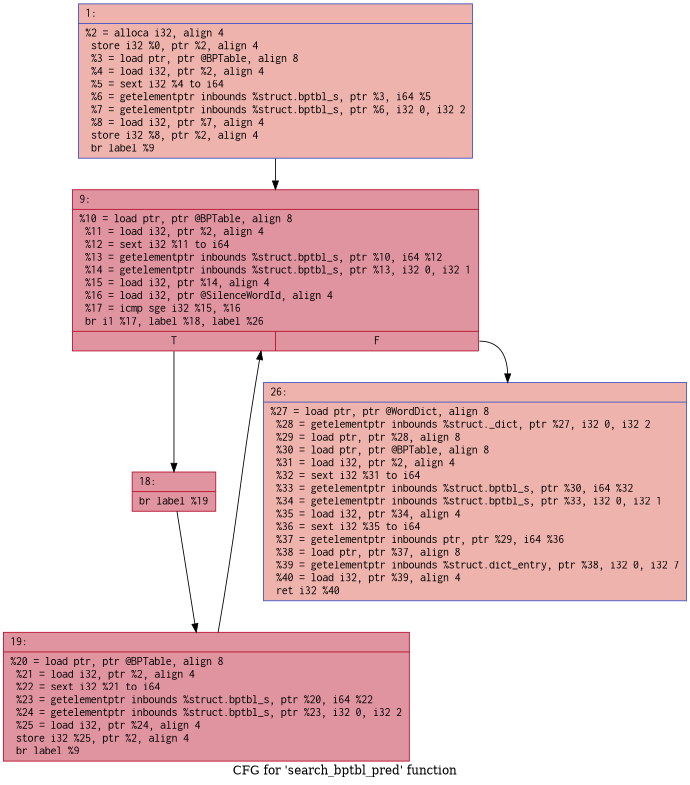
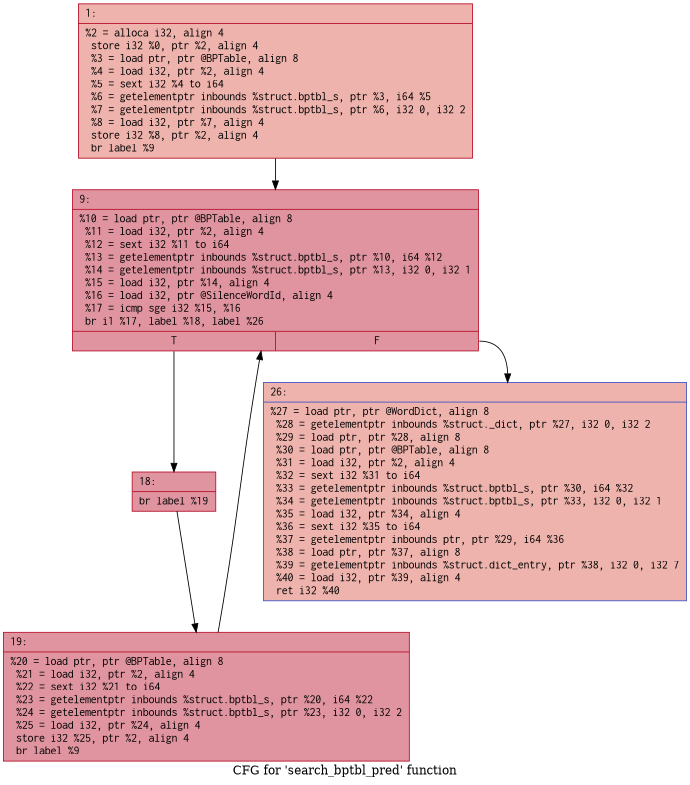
  digraph {
    label="CFG for 'search_bptbl_pred' function"
    node [color="#b70d28ff" fillcolor="#b70d2870" fontname=Courier shape=record style=filled]
-   n1 [color="#3d50c3ff" fillcolor="#d6524470" label="{1:\l|  %2 = alloca i32, align 4\l  store i32 %0, ptr %2, align 4\l  %3 = load ptr, ptr @BPTable, align 8\l  %4 = load i32, ptr %2, align 4\l  %5 = sext i32 %4 to i64\l  %6 = getelementptr inbounds %struct.bptbl_s, ptr %3, i64 %5\l  %7 = getelementptr inbounds %struct.bptbl_s, ptr %6, i32 0, i32 2\l  %8 = load i32, ptr %7, align 4\l  store i32 %8, ptr %2, align 4\l  br label %9\l}"]
+   n1 [fillcolor="#d6524470" label="{1:\l|  %2 = alloca i32, align 4\l  store i32 %0, ptr %2, align 4\l  %3 = load ptr, ptr @BPTable, align 8\l  %4 = load i32, ptr %2, align 4\l  %5 = sext i32 %4 to i64\l  %6 = getelementptr inbounds %struct.bptbl_s, ptr %3, i64 %5\l  %7 = getelementptr inbounds %struct.bptbl_s, ptr %6, i32 0, i32 2\l  %8 = load i32, ptr %7, align 4\l  store i32 %8, ptr %2, align 4\l  br label %9\l}"]
    n2 [label="{9:\l|  %10 = load ptr, ptr @BPTable, align 8\l  %11 = load i32, ptr %2, align 4\l  %12 = sext i32 %11 to i64\l  %13 = getelementptr inbounds %struct.bptbl_s, ptr %10, i64 %12\l  %14 = getelementptr inbounds %struct.bptbl_s, ptr %13, i32 0, i32 1\l  %15 = load i32, ptr %14, align 4\l  %16 = load i32, ptr @SilenceWordId, align 4\l  %17 = icmp sge i32 %15, %16\l  br i1 %17, label %18, label %26\l|{<s0>T|<s1>F}}"]
    n3 [label="{18:\l|  br label %19\l}"]
    n4 [color="#3d50c3ff" fillcolor="#d6524470" label="{26:\l|  %27 = load ptr, ptr @WordDict, align 8\l  %28 = getelementptr inbounds %struct._dict, ptr %27, i32 0, i32 2\l  %29 = load ptr, ptr %28, align 8\l  %30 = load ptr, ptr @BPTable, align 8\l  %31 = load i32, ptr %2, align 4\l  %32 = sext i32 %31 to i64\l  %33 = getelementptr inbounds %struct.bptbl_s, ptr %30, i64 %32\l  %34 = getelementptr inbounds %struct.bptbl_s, ptr %33, i32 0, i32 1\l  %35 = load i32, ptr %34, align 4\l  %36 = sext i32 %35 to i64\l  %37 = getelementptr inbounds ptr, ptr %29, i64 %36\l  %38 = load ptr, ptr %37, align 8\l  %39 = getelementptr inbounds %struct.dict_entry, ptr %38, i32 0, i32 7\l  %40 = load i32, ptr %39, align 4\l  ret i32 %40\l}"]
    n5 [label="{19:\l|  %20 = load ptr, ptr @BPTable, align 8\l  %21 = load i32, ptr %2, align 4\l  %22 = sext i32 %21 to i64\l  %23 = getelementptr inbounds %struct.bptbl_s, ptr %20, i64 %22\l  %24 = getelementptr inbounds %struct.bptbl_s, ptr %23, i32 0, i32 2\l  %25 = load i32, ptr %24, align 4\l  store i32 %25, ptr %2, align 4\l  br label %9\l}"]
    n1 -> n2
    n2 -> n3 [tailport=s0]
    n2 -> n4 [tailport=s1]
    n3 -> n5
    n5 -> n2
  }
